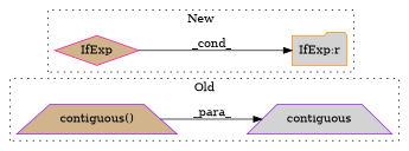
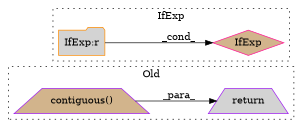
  digraph {
    rankdir=LR
    node [color=purple fillcolor=tan shape=trapezium style=filled]
    n1 [a=75 l=82 label="contiguous()" s=4182]
-   n2 [a=93 fillcolor=lightgrey l=7 label=contiguous s=4416]
+   n2 [a=93 fillcolor=lightgrey l=7 label=return s=4416]
    n3 [a=51 color=deeppink l="4,6" label=IfExp s="3704,3737" shape=diamond]
    n4 [a=40 color=darkorange fillcolor=lightgrey l=29 label="IfExp:r" s=3708 shape=folder]
    subgraph cluster_1 {
      label=Old
      style=dotted
      n1
      n2
    }
    subgraph cluster_2 {
-     label=New
+     label=IfExp
      style=dotted
      n3
      n4
    }
    n1 -> n2 [label=_para_]
-   n3 -> n4 [label=_cond_]
+   n4 -> n3 [label=_cond_]
  }
